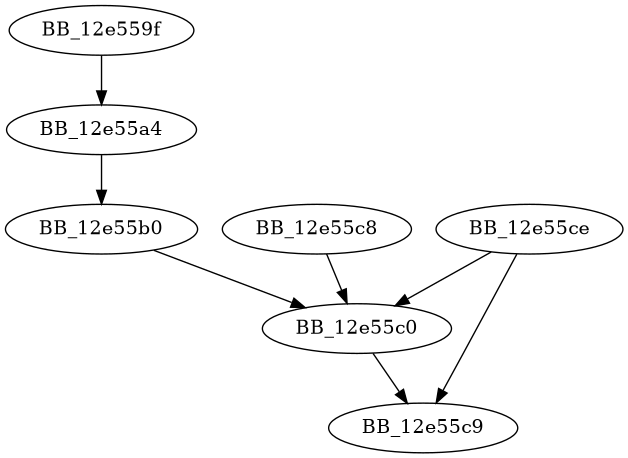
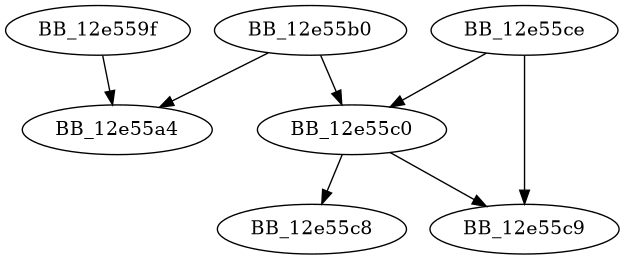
  digraph {
    BB_12e559f
    BB_12e55a4
    BB_12e55b0
    BB_12e55c0
    BB_12e55c8
    BB_12e55c9
    BB_12e55ce
    BB_12e559f -> BB_12e55a4
-   BB_12e55a4 -> BB_12e55b0
+   BB_12e55b0 -> BB_12e55a4
    BB_12e55b0 -> BB_12e55c0
-   BB_12e55c8 -> BB_12e55c0
+   BB_12e55c0 -> BB_12e55c8
    BB_12e55c0 -> BB_12e55c9
    BB_12e55ce -> BB_12e55c0
    BB_12e55ce -> BB_12e55c9
  }
